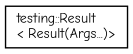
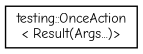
  digraph {
    rankdir=LR
    fontname="Comic Neue"
-   n1 [color=black fillcolor=white fontname="Comic Neue" fontsize=10 height=0.2 label="testing::Result\l\< Result(Args...)\>" shape=record style=filled width=0.4]
+   n1 [color=black fillcolor=white fontname="Comic Neue" fontsize=10 height=0.2 label="testing::OnceAction\l\< Result(Args...)\>" shape=record style=filled width=0.4]
  }
